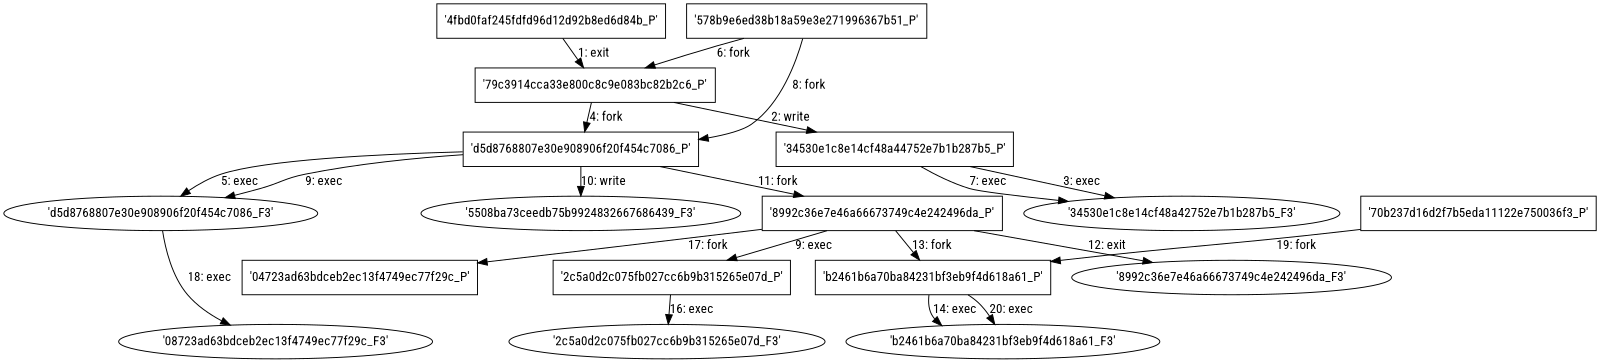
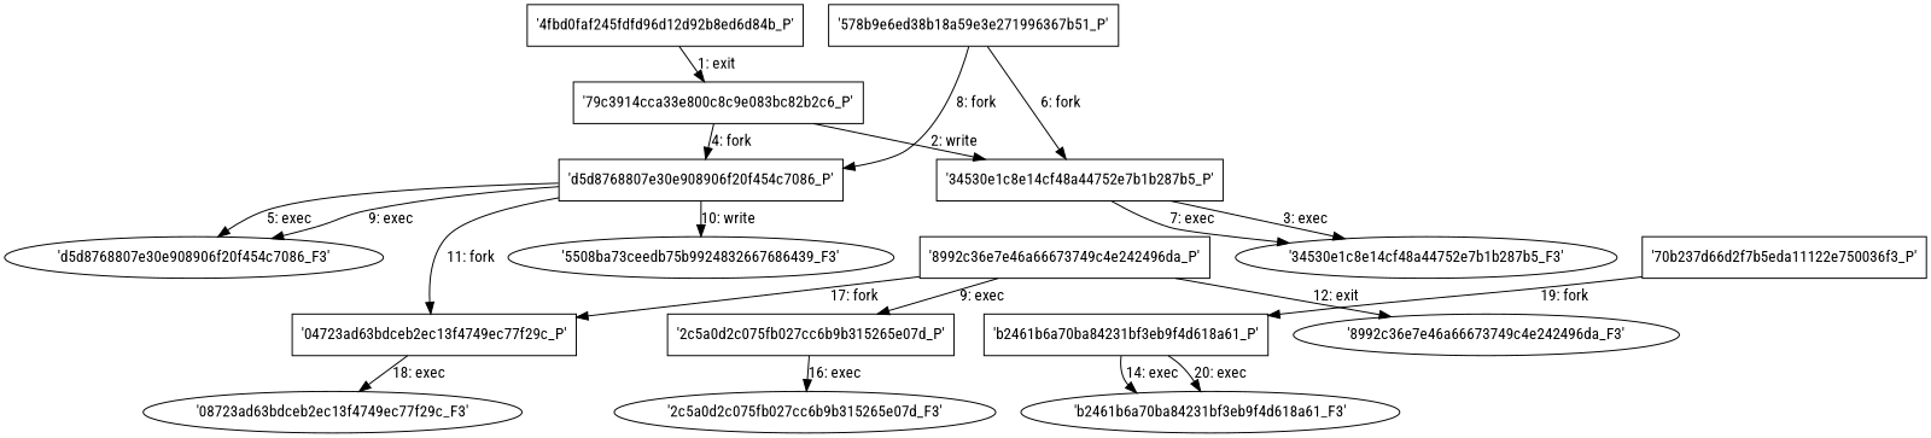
  digraph {
    engine=neato
    fixedsize=false
    fontname="Roboto Condensed"
    fontsize=10
    nodesep=0.3
    rankdir=TB
    ranksep=0
    splines=true
    node [fontname="Roboto Condensed" node_type=Process shape=box]
    edge [fontname="Roboto Condensed"]
    "'79c3914cca33e800c8c9e083bc82b2c6_P'"
    "'34530e1c8e14cf48a44752e7b1b287b5_P'"
    "'d5d8768807e30e908906f20f454c7086_P'"
    "'4fbd0faf245fdfd96d12d92b8ed6d84b_P'"
-   "'34530e1c8e14cf48a44752e7b1b287b5_F3'" [node_type=File shape=ellipse label="'34530e1c8e14cf48a42752e7b1b287b5_F3'"]
+   "'34530e1c8e14cf48a44752e7b1b287b5_F3'" [node_type=File shape=ellipse]
    "'d5d8768807e30e908906f20f454c7086_F3'" [node_type=File shape=ellipse]
    "'5508ba73ceedb75b9924832667686439_F3'" [node_type=file shape=ellipse]
    "'8992c36e7e46a66673749c4e242496da_P'"
    "'8992c36e7e46a66673749c4e242496da_F3'" [node_type=File shape=ellipse]
    "'b2461b6a70ba84231bf3eb9f4d618a61_P'"
    "'2c5a0d2c075fb027cc6b9b315265e07d_P'"
    n12 [label="'04723ad63bdceb2ec13f4749ec77f29c_P'"]
    "'578b9e6ed38b18a59e3e271996367b51_P'"
    "'b2461b6a70ba84231bf3eb9f4d618a61_F3'" [node_type=File shape=ellipse]
    "'2c5a0d2c075fb027cc6b9b315265e07d_F3'" [node_type=File shape=ellipse]
    "'08723ad63bdceb2ec13f4749ec77f29c_F3'" [node_type=File shape=ellipse]
-   "'70b237d16d2f7b5eda11122e750036f3_P'"
+   "'70b237d16d2f7b5eda11122e750036f3_P'" [label="'70b237d66d2f7b5eda11122e750036f3_P'"]
    "'79c3914cca33e800c8c9e083bc82b2c6_P'" -> "'34530e1c8e14cf48a44752e7b1b287b5_P'" [label="2: write"]
    "'79c3914cca33e800c8c9e083bc82b2c6_P'" -> "'d5d8768807e30e908906f20f454c7086_P'" [label="4: fork"]
    "'34530e1c8e14cf48a44752e7b1b287b5_P'" -> "'34530e1c8e14cf48a44752e7b1b287b5_F3'" [label="3: exec"]
    "'34530e1c8e14cf48a44752e7b1b287b5_P'" -> "'34530e1c8e14cf48a44752e7b1b287b5_F3'" [label="7: exec"]
    "'d5d8768807e30e908906f20f454c7086_P'" -> "'d5d8768807e30e908906f20f454c7086_F3'" [label="5: exec"]
    "'d5d8768807e30e908906f20f454c7086_P'" -> "'d5d8768807e30e908906f20f454c7086_F3'" [label="9: exec"]
    "'d5d8768807e30e908906f20f454c7086_P'" -> "'5508ba73ceedb75b9924832667686439_F3'" [label="10: write"]
-   "'d5d8768807e30e908906f20f454c7086_P'" -> "'8992c36e7e46a66673749c4e242496da_P'" [label="11: fork"]
+   "'d5d8768807e30e908906f20f454c7086_P'" -> n12 [label="11: fork"]
    "'4fbd0faf245fdfd96d12d92b8ed6d84b_P'" -> "'79c3914cca33e800c8c9e083bc82b2c6_P'" [label="1: exit"]
    "'8992c36e7e46a66673749c4e242496da_P'" -> "'8992c36e7e46a66673749c4e242496da_F3'" [label="12: exit"]
-   "'8992c36e7e46a66673749c4e242496da_P'" -> "'b2461b6a70ba84231bf3eb9f4d618a61_P'" [label="13: fork"]
    "'8992c36e7e46a66673749c4e242496da_P'" -> "'2c5a0d2c075fb027cc6b9b315265e07d_P'" [label="9: exec"]
    "'8992c36e7e46a66673749c4e242496da_P'" -> n12 [label="17: fork"]
    "'b2461b6a70ba84231bf3eb9f4d618a61_P'" -> "'b2461b6a70ba84231bf3eb9f4d618a61_F3'" [label="14: exec"]
    "'b2461b6a70ba84231bf3eb9f4d618a61_P'" -> "'b2461b6a70ba84231bf3eb9f4d618a61_F3'" [label="20: exec"]
    "'2c5a0d2c075fb027cc6b9b315265e07d_P'" -> "'2c5a0d2c075fb027cc6b9b315265e07d_F3'" [label="16: exec"]
-   "'d5d8768807e30e908906f20f454c7086_F3'" -> "'08723ad63bdceb2ec13f4749ec77f29c_F3'" [label="18: exec"]
-   "'578b9e6ed38b18a59e3e271996367b51_P'" -> "'79c3914cca33e800c8c9e083bc82b2c6_P'" [label="6: fork"]
+   n12 -> "'08723ad63bdceb2ec13f4749ec77f29c_F3'" [label="18: exec"]
+   "'578b9e6ed38b18a59e3e271996367b51_P'" -> "'34530e1c8e14cf48a44752e7b1b287b5_P'" [label="6: fork"]
    "'578b9e6ed38b18a59e3e271996367b51_P'" -> "'d5d8768807e30e908906f20f454c7086_P'" [label="8: fork"]
    "'70b237d16d2f7b5eda11122e750036f3_P'" -> "'b2461b6a70ba84231bf3eb9f4d618a61_P'" [label="19: fork"]
  }
